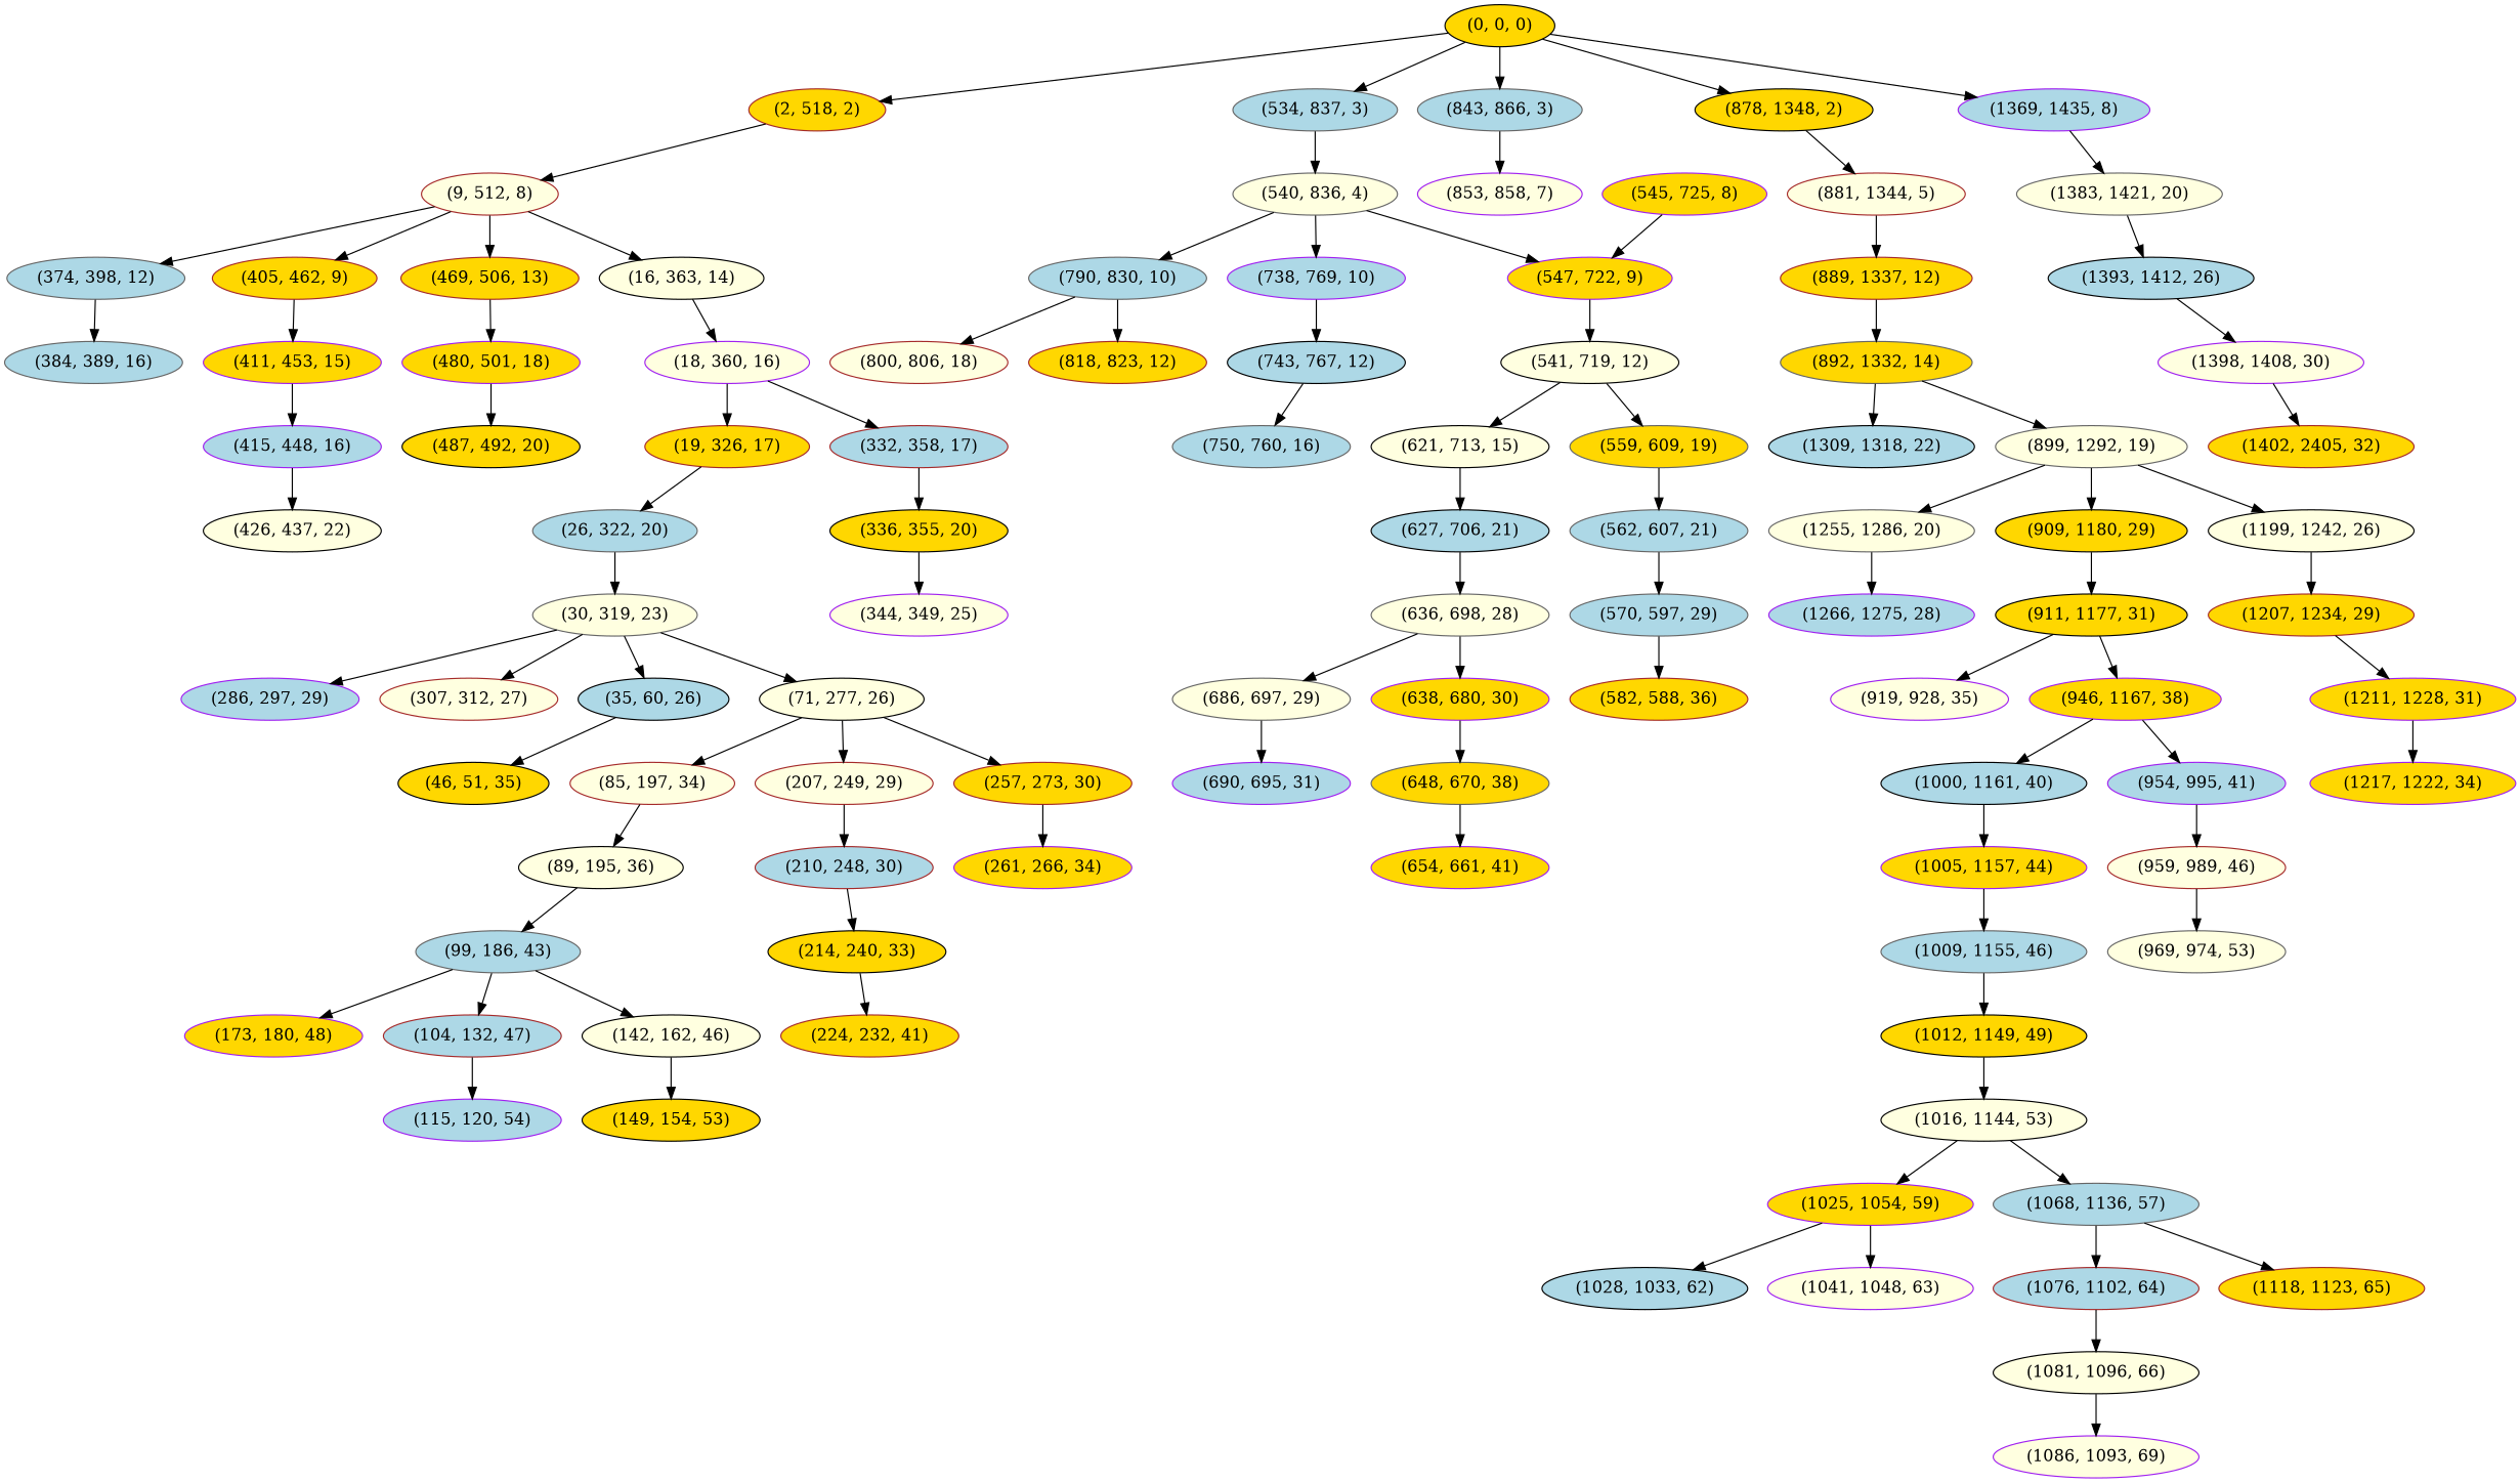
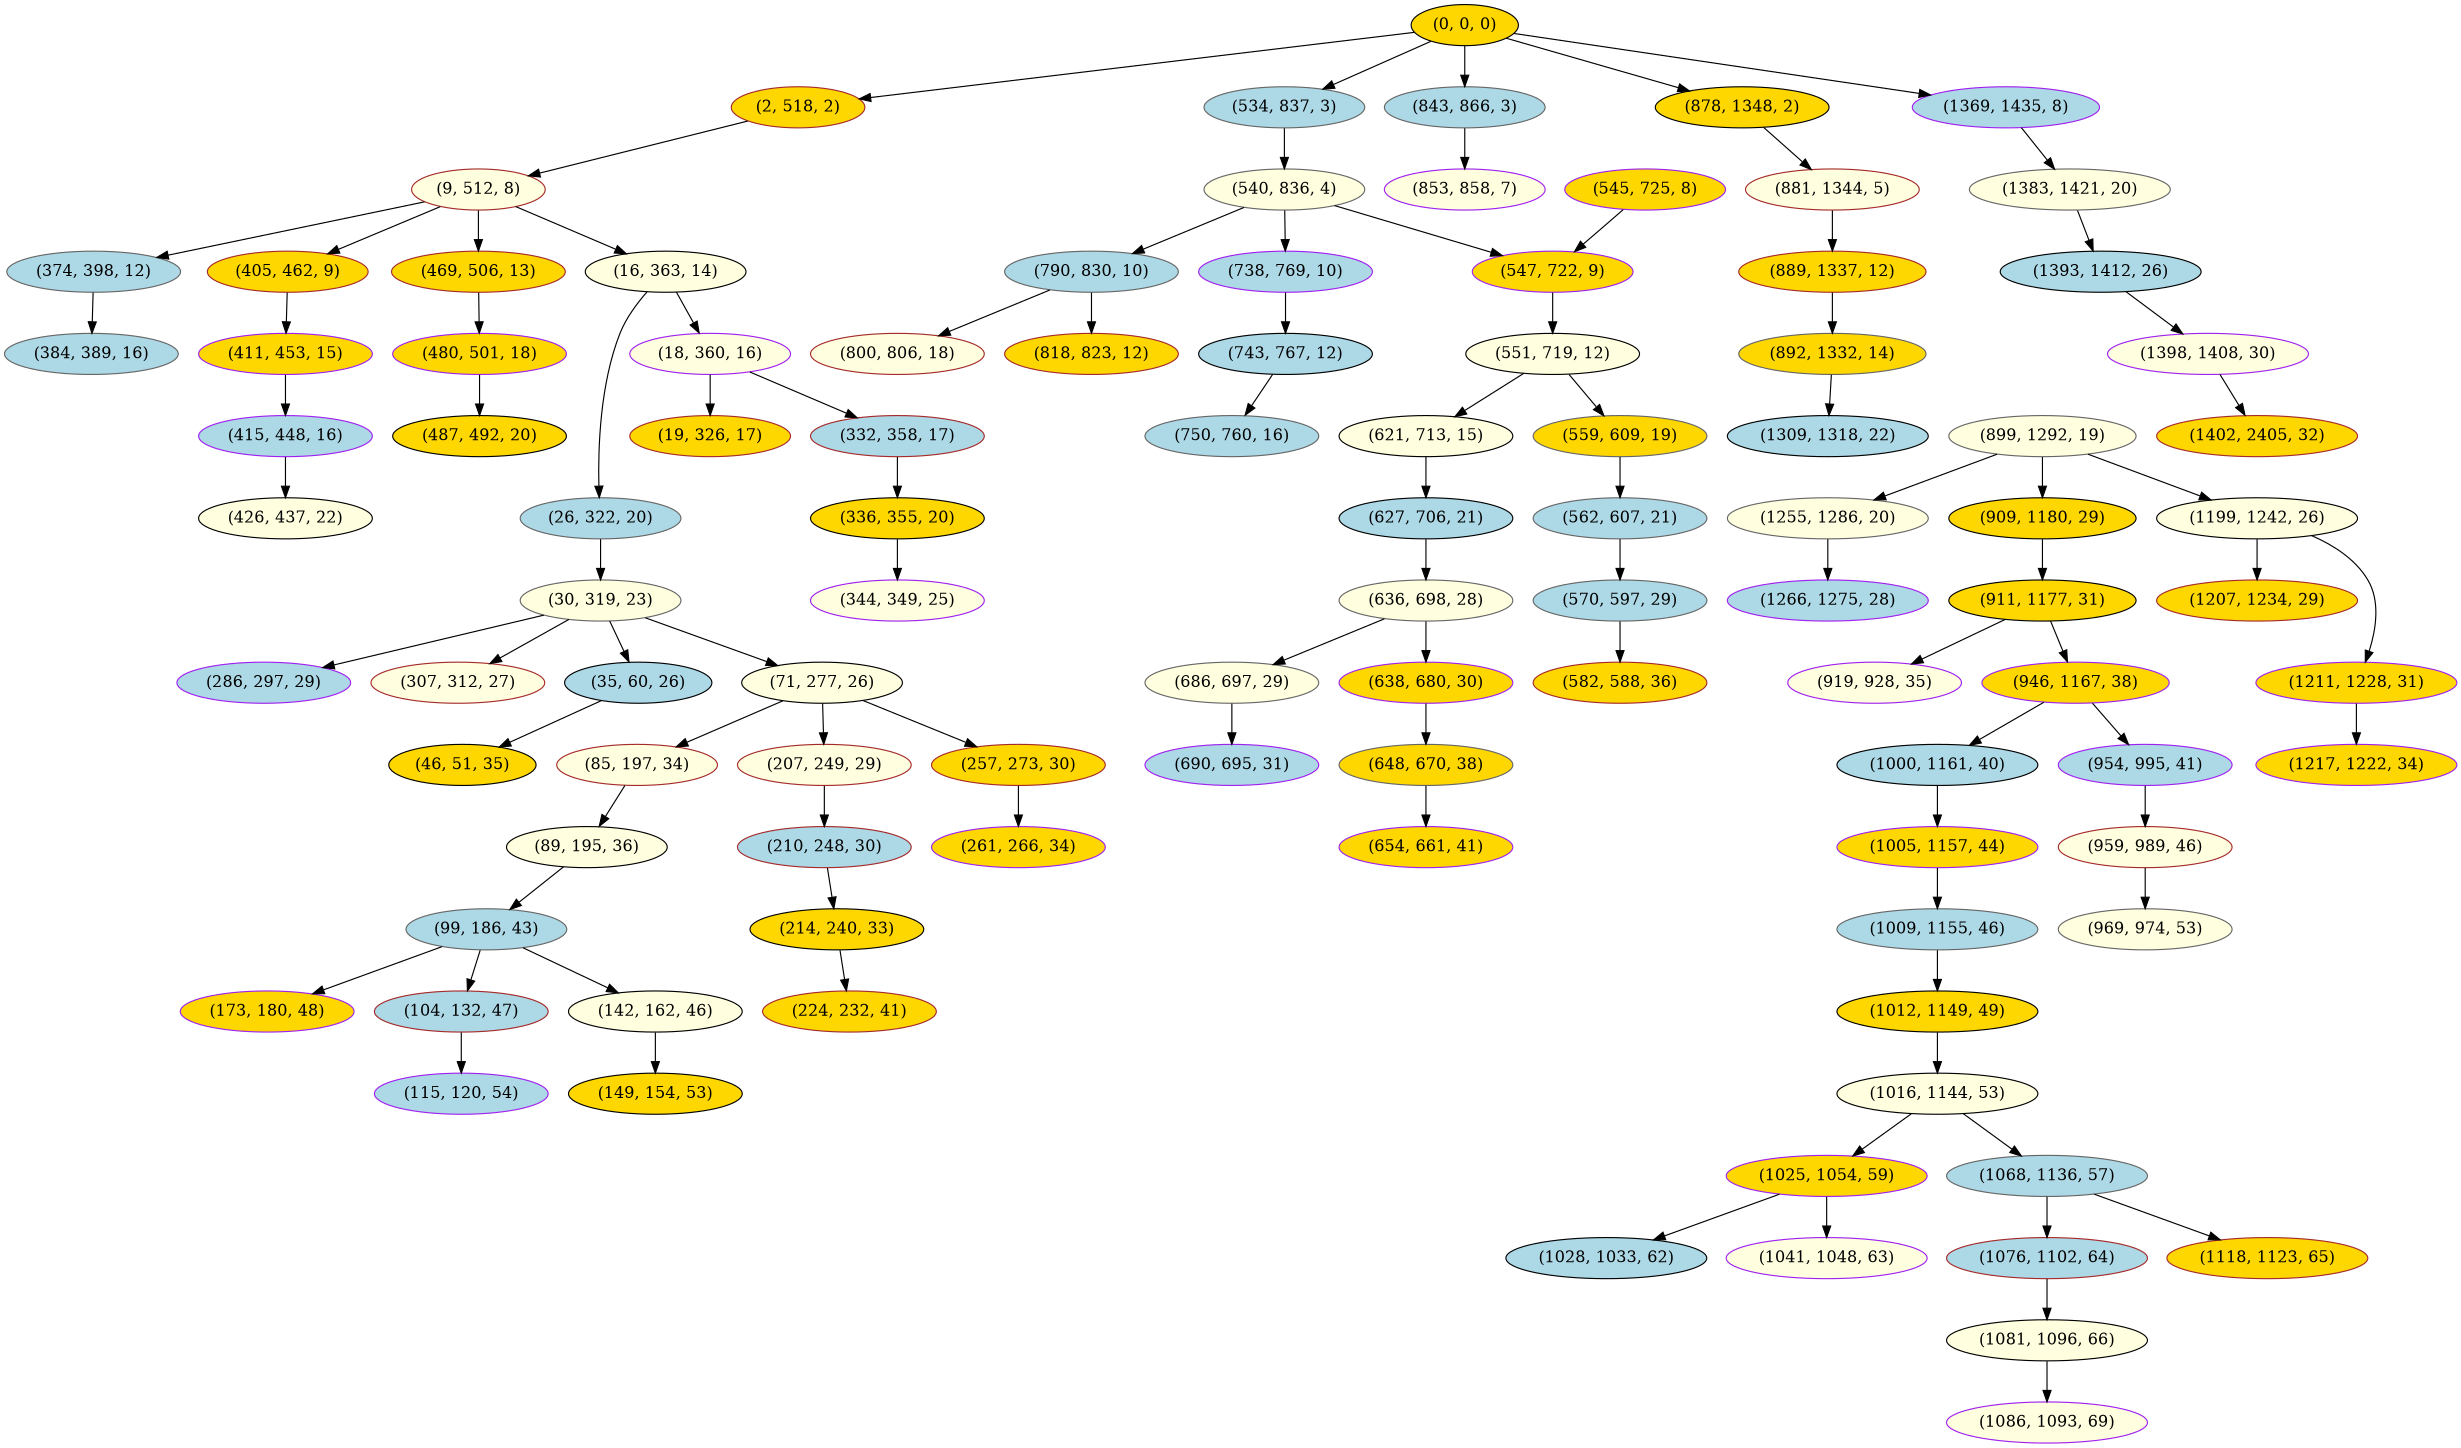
  digraph {
    node [color=purple fillcolor=gold style=filled]
    "(2, 518, 2)" [color=brown]
    "(0, 0, 0)" [color=black]
    "(534, 837, 3)" [color=gray40 fillcolor=lightblue]
    "(843, 866, 3)" [color=gray40 fillcolor=lightblue]
    "(878, 1348, 2)" [color=black]
    "(1369, 1435, 8)" [fillcolor=lightblue]
    "(9, 512, 8)" [color=brown fillcolor=lightyellow]
    "(540, 836, 4)" [color=gray40 fillcolor=lightyellow]
    "(853, 858, 7)" [fillcolor=lightyellow]
    "(881, 1344, 5)" [color=brown fillcolor=lightyellow]
    "(1383, 1421, 20)" [color=gray40 fillcolor=lightyellow]
    "(16, 363, 14)" [color=black fillcolor=lightyellow]
    "(374, 398, 12)" [color=gray40 fillcolor=lightblue]
    "(405, 462, 9)" [color=brown]
    "(469, 506, 13)" [color=brown]
    "(18, 360, 16)" [fillcolor=lightyellow]
    "(384, 389, 16)" [color=gray40 fillcolor=lightblue]
    "(411, 453, 15)"
    "(480, 501, 18)"
    "(19, 326, 17)" [color=brown]
    "(332, 358, 17)" [color=brown fillcolor=lightblue]
    "(26, 322, 20)" [color=gray40 fillcolor=lightblue]
    "(336, 355, 20)" [color=black]
    "(30, 319, 23)" [color=gray40 fillcolor=lightyellow]
    "(35, 60, 26)" [color=black fillcolor=lightblue]
    "(71, 277, 26)" [color=black fillcolor=lightyellow]
    "(286, 297, 29)" [fillcolor=lightblue]
    "(307, 312, 27)" [color=brown fillcolor=lightyellow]
    "(46, 51, 35)" [color=black]
    "(85, 197, 34)" [color=brown fillcolor=lightyellow]
    "(207, 249, 29)" [color=brown fillcolor=lightyellow]
    "(257, 273, 30)" [color=brown]
    "(89, 195, 36)" [color=black fillcolor=lightyellow]
    "(210, 248, 30)" [color=brown fillcolor=lightblue]
    "(261, 266, 34)"
    "(99, 186, 43)" [color=gray40 fillcolor=lightblue]
    "(104, 132, 47)" [color=brown fillcolor=lightblue]
    "(142, 162, 46)" [color=black fillcolor=lightyellow]
    "(173, 180, 48)"
    "(115, 120, 54)" [fillcolor=lightblue]
    "(149, 154, 53)" [color=black]
    "(214, 240, 33)" [color=black]
    "(224, 232, 41)" [color=brown]
    "(344, 349, 25)" [fillcolor=lightyellow]
    "(415, 448, 16)" [fillcolor=lightblue]
    "(426, 437, 22)" [color=black fillcolor=lightyellow]
    "(487, 492, 20)" [color=black]
    "(738, 769, 10)" [fillcolor=lightblue]
    "(790, 830, 10)" [color=gray40 fillcolor=lightblue]
    "(547, 722, 9)"
    "(545, 725, 8)"
    "(743, 767, 12)" [color=black fillcolor=lightblue]
    "(800, 806, 18)" [color=brown fillcolor=lightyellow]
    "(818, 823, 12)" [color=brown]
-   "(551, 719, 12)" [color=black fillcolor=lightyellow label="(541, 719, 12)"]
+   "(551, 719, 12)" [color=black fillcolor=lightyellow]
    "(559, 609, 19)" [color=gray40]
    "(621, 713, 15)" [color=black fillcolor=lightyellow]
    "(562, 607, 21)" [color=gray40 fillcolor=lightblue]
    "(627, 706, 21)" [color=black fillcolor=lightblue]
    "(570, 597, 29)" [color=gray40 fillcolor=lightblue]
    "(582, 588, 36)" [color=brown]
    "(636, 698, 28)" [color=gray40 fillcolor=lightyellow]
    "(638, 680, 30)"
    "(686, 697, 29)" [color=gray40 fillcolor=lightyellow]
    "(648, 670, 38)" [color=gray40]
    "(690, 695, 31)" [fillcolor=lightblue]
    "(654, 661, 41)"
    "(750, 760, 16)" [color=gray40 fillcolor=lightblue]
    "(889, 1337, 12)" [color=brown]
    "(892, 1332, 14)" [color=gray40]
    "(899, 1292, 19)" [color=gray40 fillcolor=lightyellow]
    "(1309, 1318, 22)" [color=black fillcolor=lightblue]
    "(909, 1180, 29)" [color=black]
    "(1199, 1242, 26)" [color=black fillcolor=lightyellow]
    "(1255, 1286, 20)" [color=gray40 fillcolor=lightyellow]
    "(911, 1177, 31)" [color=black]
    "(1207, 1234, 29)" [color=brown]
    "(1266, 1275, 28)" [fillcolor=lightblue]
    "(919, 928, 35)" [fillcolor=lightyellow]
    "(946, 1167, 38)"
    "(954, 995, 41)" [fillcolor=lightblue]
    "(1000, 1161, 40)" [color=black fillcolor=lightblue]
    "(959, 989, 46)" [color=brown fillcolor=lightyellow]
    "(1005, 1157, 44)"
    "(969, 974, 53)" [color=gray40 fillcolor=lightyellow]
    "(1009, 1155, 46)" [color=gray40 fillcolor=lightblue]
    "(1012, 1149, 49)" [color=black]
    "(1016, 1144, 53)" [color=black fillcolor=lightyellow]
    "(1025, 1054, 59)"
    "(1068, 1136, 57)" [color=gray40 fillcolor=lightblue]
    "(1028, 1033, 62)" [color=black fillcolor=lightblue]
    "(1041, 1048, 63)" [fillcolor=lightyellow]
    "(1076, 1102, 64)" [color=brown fillcolor=lightblue]
    "(1118, 1123, 65)" [color=brown]
    "(1081, 1096, 66)" [color=black fillcolor=lightyellow]
    "(1086, 1093, 69)" [fillcolor=lightyellow]
    "(1211, 1228, 31)"
    "(1217, 1222, 34)"
    "(1393, 1412, 26)" [color=black fillcolor=lightblue]
    "(1398, 1408, 30)" [fillcolor=lightyellow]
    n101 [color=brown label="(1402, 2405, 32)"]
    "(2, 518, 2)" -> "(9, 512, 8)"
    "(0, 0, 0)" -> "(2, 518, 2)"
    "(0, 0, 0)" -> "(534, 837, 3)"
    "(0, 0, 0)" -> "(843, 866, 3)"
    "(0, 0, 0)" -> "(878, 1348, 2)"
    "(0, 0, 0)" -> "(1369, 1435, 8)"
    "(534, 837, 3)" -> "(540, 836, 4)"
    "(843, 866, 3)" -> "(853, 858, 7)"
    "(878, 1348, 2)" -> "(881, 1344, 5)"
    "(1369, 1435, 8)" -> "(1383, 1421, 20)"
    "(9, 512, 8)" -> "(16, 363, 14)"
    "(9, 512, 8)" -> "(374, 398, 12)"
    "(9, 512, 8)" -> "(405, 462, 9)"
    "(9, 512, 8)" -> "(469, 506, 13)"
    "(540, 836, 4)" -> "(738, 769, 10)"
    "(540, 836, 4)" -> "(790, 830, 10)"
    "(540, 836, 4)" -> "(547, 722, 9)"
    "(881, 1344, 5)" -> "(889, 1337, 12)"
    "(1383, 1421, 20)" -> "(1393, 1412, 26)"
    "(16, 363, 14)" -> "(18, 360, 16)"
    "(374, 398, 12)" -> "(384, 389, 16)"
    "(405, 462, 9)" -> "(411, 453, 15)"
    "(469, 506, 13)" -> "(480, 501, 18)"
    "(18, 360, 16)" -> "(19, 326, 17)"
    "(18, 360, 16)" -> "(332, 358, 17)"
    "(411, 453, 15)" -> "(415, 448, 16)"
    "(480, 501, 18)" -> "(487, 492, 20)"
-   "(19, 326, 17)" -> "(26, 322, 20)"
+   "(16, 363, 14)" -> "(26, 322, 20)"
    "(332, 358, 17)" -> "(336, 355, 20)"
    "(26, 322, 20)" -> "(30, 319, 23)"
    "(336, 355, 20)" -> "(344, 349, 25)"
    "(30, 319, 23)" -> "(35, 60, 26)"
    "(30, 319, 23)" -> "(71, 277, 26)"
    "(30, 319, 23)" -> "(286, 297, 29)"
    "(30, 319, 23)" -> "(307, 312, 27)"
    "(35, 60, 26)" -> "(46, 51, 35)"
    "(71, 277, 26)" -> "(85, 197, 34)"
    "(71, 277, 26)" -> "(207, 249, 29)"
    "(71, 277, 26)" -> "(257, 273, 30)"
    "(85, 197, 34)" -> "(89, 195, 36)"
    "(207, 249, 29)" -> "(210, 248, 30)"
    "(257, 273, 30)" -> "(261, 266, 34)"
    "(89, 195, 36)" -> "(99, 186, 43)"
    "(210, 248, 30)" -> "(214, 240, 33)"
    "(99, 186, 43)" -> "(104, 132, 47)"
    "(99, 186, 43)" -> "(142, 162, 46)"
    "(99, 186, 43)" -> "(173, 180, 48)"
    "(104, 132, 47)" -> "(115, 120, 54)"
    "(142, 162, 46)" -> "(149, 154, 53)"
    "(214, 240, 33)" -> "(224, 232, 41)"
    "(415, 448, 16)" -> "(426, 437, 22)"
    "(738, 769, 10)" -> "(743, 767, 12)"
    "(790, 830, 10)" -> "(800, 806, 18)"
    "(790, 830, 10)" -> "(818, 823, 12)"
    "(547, 722, 9)" -> "(551, 719, 12)"
    "(545, 725, 8)" -> "(547, 722, 9)"
    "(743, 767, 12)" -> "(750, 760, 16)"
    "(551, 719, 12)" -> "(559, 609, 19)"
    "(551, 719, 12)" -> "(621, 713, 15)"
    "(559, 609, 19)" -> "(562, 607, 21)"
    "(621, 713, 15)" -> "(627, 706, 21)"
    "(562, 607, 21)" -> "(570, 597, 29)"
    "(627, 706, 21)" -> "(636, 698, 28)"
    "(570, 597, 29)" -> "(582, 588, 36)"
    "(636, 698, 28)" -> "(638, 680, 30)"
    "(636, 698, 28)" -> "(686, 697, 29)"
    "(638, 680, 30)" -> "(648, 670, 38)"
    "(686, 697, 29)" -> "(690, 695, 31)"
    "(648, 670, 38)" -> "(654, 661, 41)"
    "(889, 1337, 12)" -> "(892, 1332, 14)"
-   "(892, 1332, 14)" -> "(899, 1292, 19)"
    "(892, 1332, 14)" -> "(1309, 1318, 22)"
    "(899, 1292, 19)" -> "(909, 1180, 29)"
    "(899, 1292, 19)" -> "(1199, 1242, 26)"
    "(899, 1292, 19)" -> "(1255, 1286, 20)"
    "(909, 1180, 29)" -> "(911, 1177, 31)"
    "(1199, 1242, 26)" -> "(1207, 1234, 29)"
    "(1255, 1286, 20)" -> "(1266, 1275, 28)"
    "(911, 1177, 31)" -> "(919, 928, 35)"
    "(911, 1177, 31)" -> "(946, 1167, 38)"
-   "(1207, 1234, 29)" -> "(1211, 1228, 31)"
+   "(1199, 1242, 26)" -> "(1211, 1228, 31)"
    "(946, 1167, 38)" -> "(954, 995, 41)"
    "(946, 1167, 38)" -> "(1000, 1161, 40)"
    "(954, 995, 41)" -> "(959, 989, 46)"
    "(1000, 1161, 40)" -> "(1005, 1157, 44)"
    "(959, 989, 46)" -> "(969, 974, 53)"
    "(1005, 1157, 44)" -> "(1009, 1155, 46)"
    "(1009, 1155, 46)" -> "(1012, 1149, 49)"
    "(1012, 1149, 49)" -> "(1016, 1144, 53)"
    "(1016, 1144, 53)" -> "(1025, 1054, 59)"
    "(1016, 1144, 53)" -> "(1068, 1136, 57)"
    "(1025, 1054, 59)" -> "(1028, 1033, 62)"
    "(1025, 1054, 59)" -> "(1041, 1048, 63)"
    "(1068, 1136, 57)" -> "(1076, 1102, 64)"
    "(1068, 1136, 57)" -> "(1118, 1123, 65)"
    "(1076, 1102, 64)" -> "(1081, 1096, 66)"
    "(1081, 1096, 66)" -> "(1086, 1093, 69)"
    "(1211, 1228, 31)" -> "(1217, 1222, 34)"
    "(1393, 1412, 26)" -> "(1398, 1408, 30)"
    "(1398, 1408, 30)" -> n101
  }
